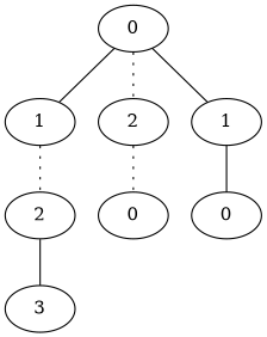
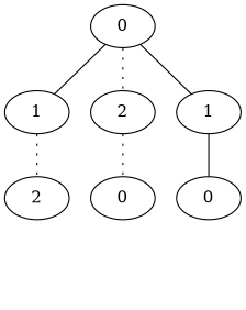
  graph {
    n1 [label=0]
    n2 [label=1]
    n3 [label=2]
    n4 [label=1]
    n5 [label=2]
-   n6 [label=3]
    n7 [label=0]
    n8 [label=0]
    n1 -- n2
    n1 -- n3 [style=dotted]
    n1 -- n4
    n2 -- n5 [style=dotted]
    n3 -- n7 [style=dotted]
    n4 -- n8
-   n5 -- n6
  }
